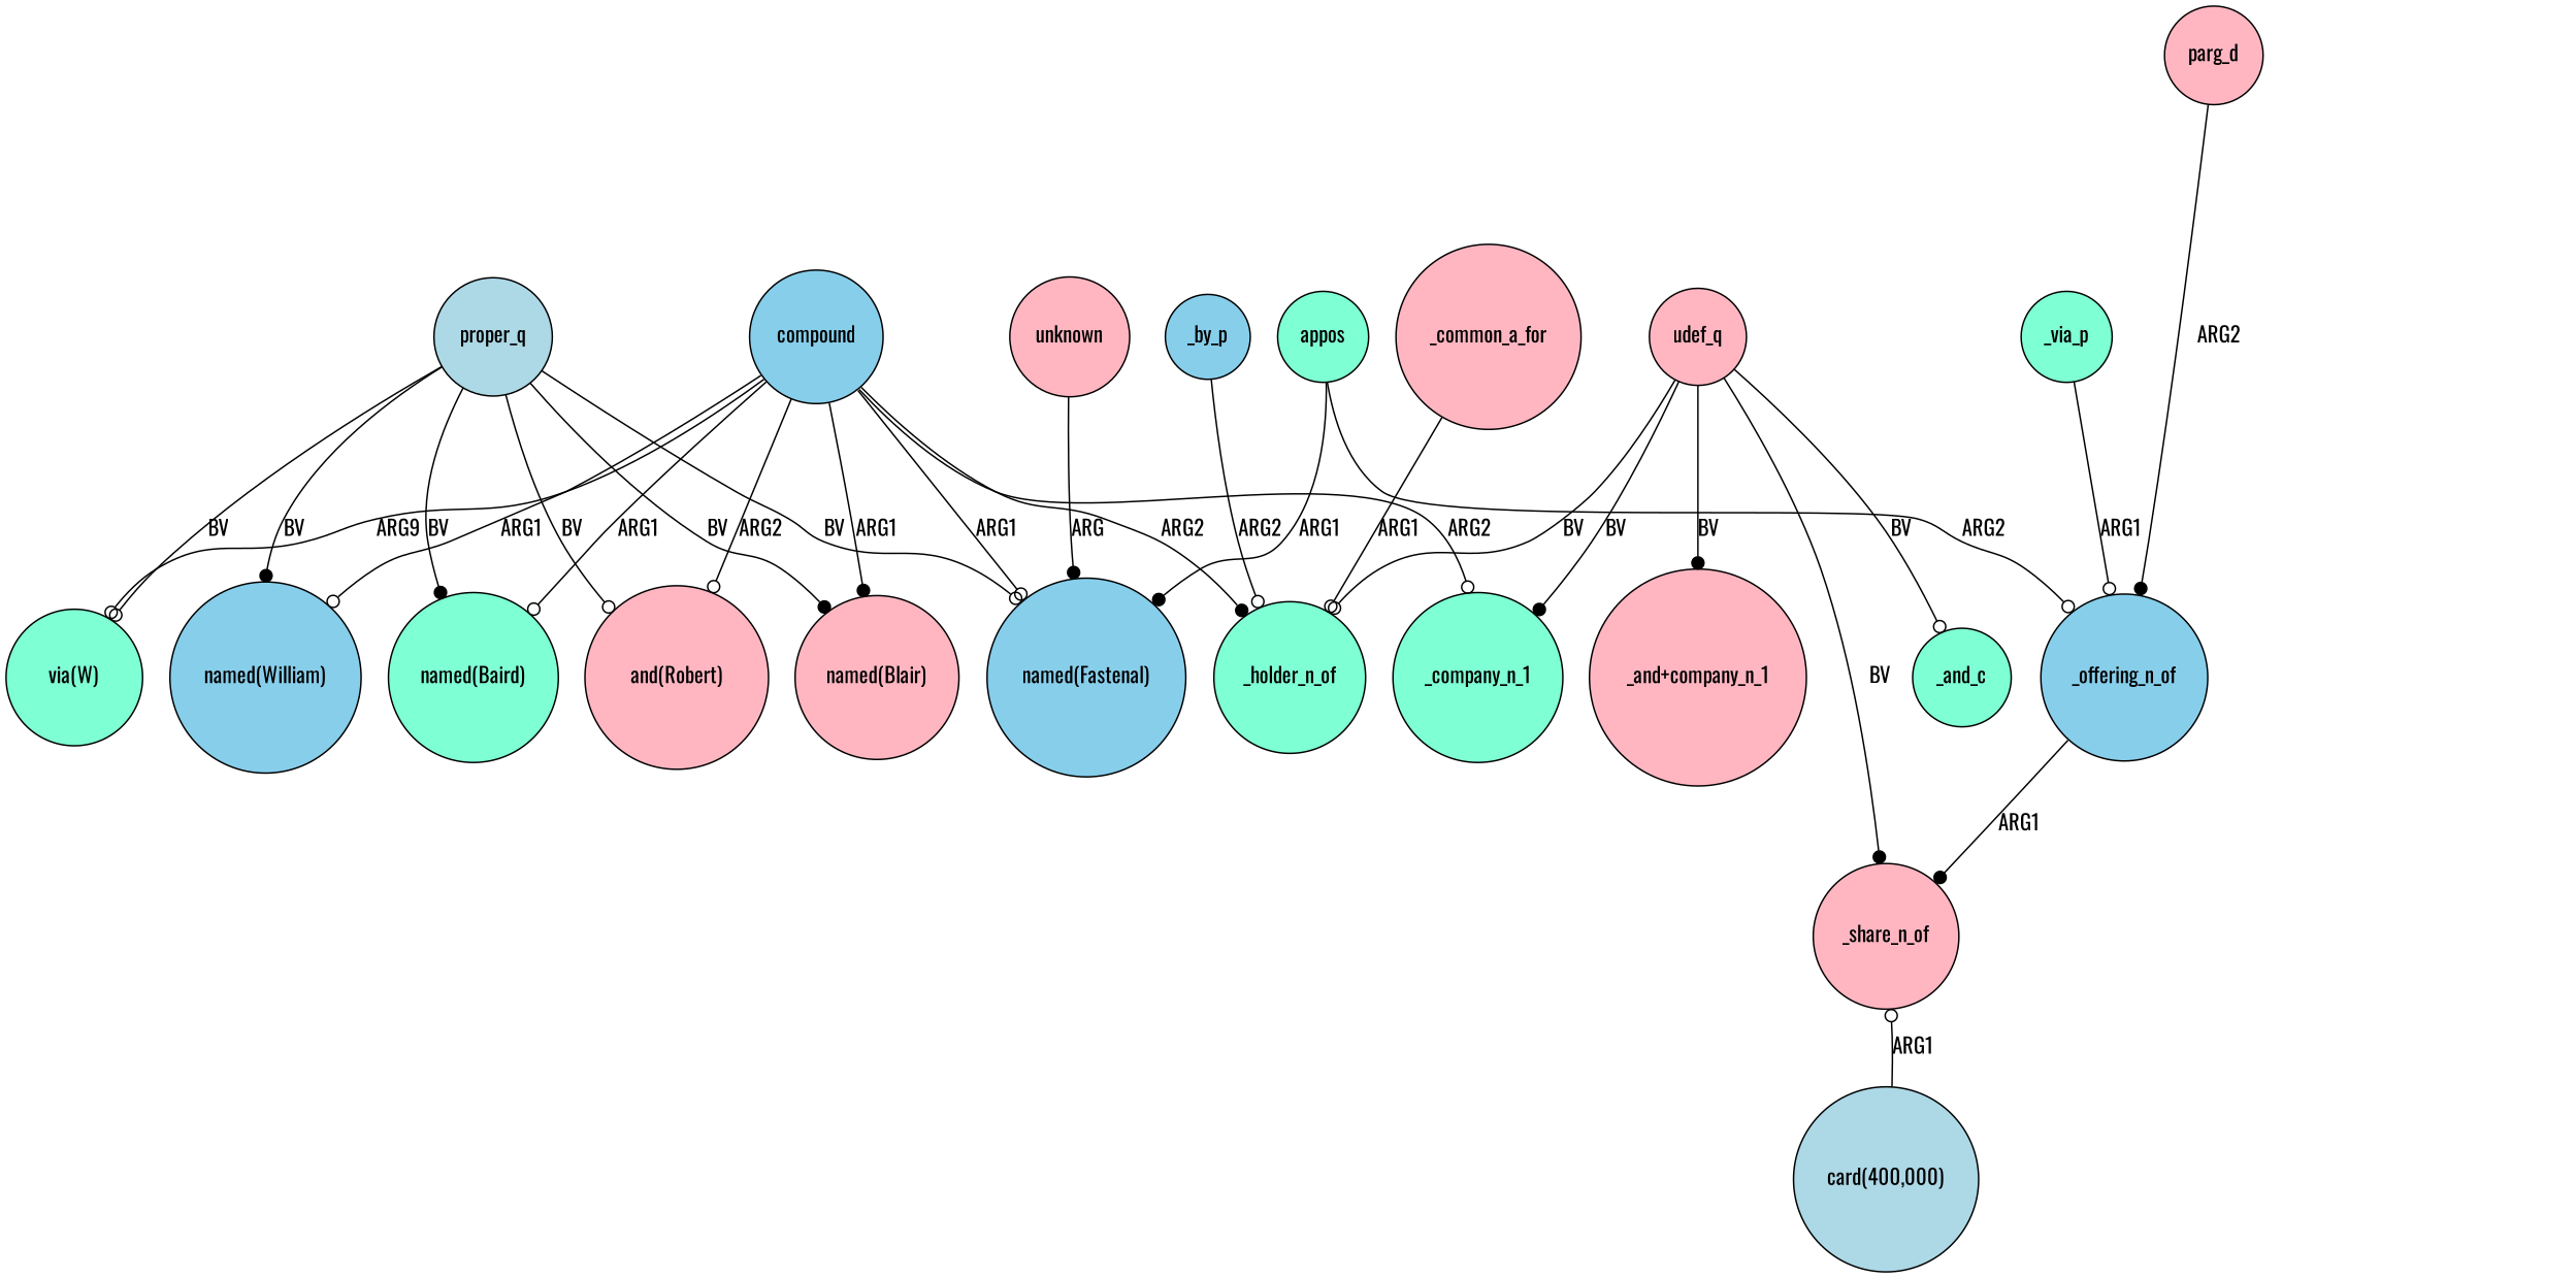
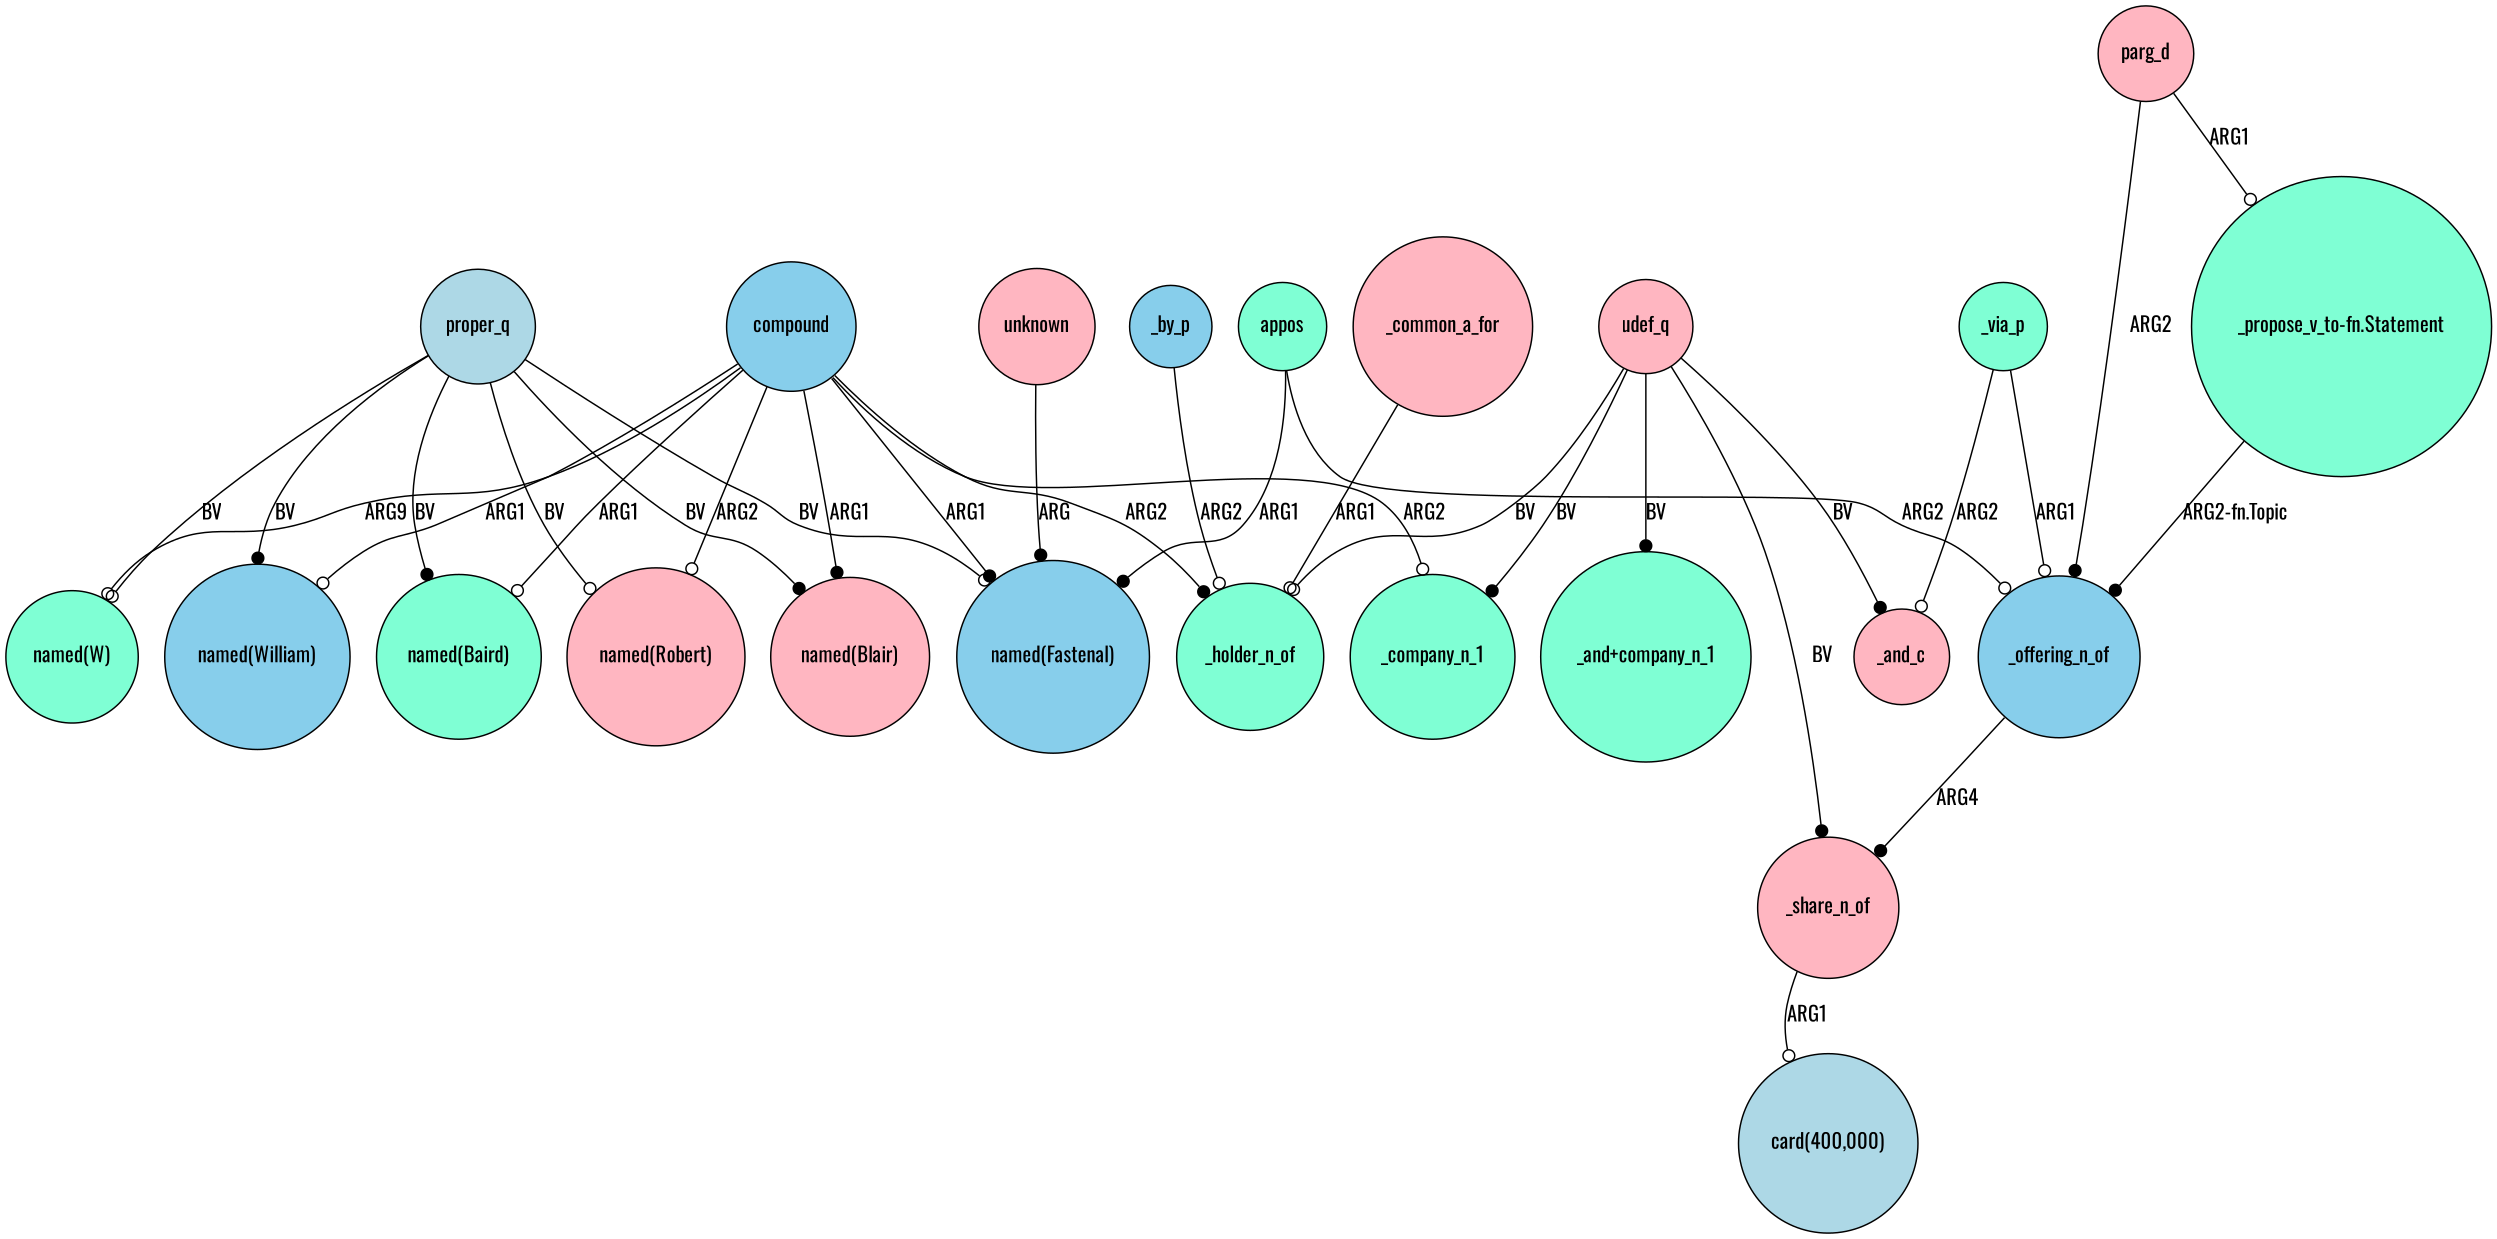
  digraph {
    fontname=Oswald
    node [fillcolor=aquamarine fontname=Oswald shape=circle style=filled]
    edge [arrowhead=odot fontname=Oswald]
    _by_p [fillcolor=skyblue]
    _holder_n_of
    _offering_n_of [fillcolor=skyblue]
    _share_n_of [fillcolor=lightpink]
+   "_propose_v_to-fn.Statement"
    proper_q [fillcolor=lightblue]
-   "named(W)" [label="via(W)"]
-   "named(Robert)" [fillcolor=lightpink label="and(Robert)"]
+   "named(W)"
+   "named(Robert)" [fillcolor=lightpink]
    "named(William)" [fillcolor=skyblue]
    "named(Blair)" [fillcolor=lightpink]
    "named(Fastenal)" [fillcolor=skyblue]
    "named(Baird)"
    _via_p
-   _and_c
+   _and_c [fillcolor=lightpink]
    compound [fillcolor=skyblue]
    _company_n_1
    parg_d [fillcolor=lightpink]
    appos
    udef_q [fillcolor=lightpink]
-   "_and+company_n_1" [fillcolor=lightpink]
+   "_and+company_n_1"
    _common_a_for [fillcolor=lightpink]
    unknown [fillcolor=lightpink]
    "card(400,000)" [fillcolor=lightblue]
    _by_p -> _holder_n_of [label=ARG2]
-   _offering_n_of -> _share_n_of [arrowhead=dot label=ARG1]
+   _offering_n_of -> _share_n_of [arrowhead=dot label=ARG4]
+   "_propose_v_to-fn.Statement" -> _offering_n_of [arrowhead=dot label="ARG2-fn.Topic"]
    proper_q -> "named(W)" [label=BV]
    proper_q -> "named(Robert)" [label=BV]
    proper_q -> "named(William)" [arrowhead=dot label=BV]
    proper_q -> "named(Blair)" [arrowhead=dot label=BV]
    proper_q -> "named(Fastenal)" [label=BV]
    proper_q -> "named(Baird)" [arrowhead=dot label=BV]
    _via_p -> _offering_n_of [label=ARG1]
+   _via_p -> _and_c [label=ARG2]
    compound -> _holder_n_of [arrowhead=dot label=ARG2]
    compound -> "named(W)" [label=ARG9]
    compound -> "named(Robert)" [label=ARG2]
    compound -> "named(William)" [label=ARG1]
    compound -> "named(Blair)" [arrowhead=dot label=ARG1]
-   compound -> "named(Fastenal)" [label=ARG1]
+   compound -> "named(Fastenal)" [arrowhead=dot label=ARG1]
    compound -> "named(Baird)" [label=ARG1]
    compound -> _company_n_1 [label=ARG2]
    parg_d -> _offering_n_of [arrowhead=dot label=ARG2]
+   parg_d -> "_propose_v_to-fn.Statement" [label=ARG1]
    appos -> _offering_n_of [label=ARG2]
    appos -> "named(Fastenal)" [arrowhead=dot label=ARG1]
    udef_q -> _holder_n_of [label=BV]
    udef_q -> _share_n_of [arrowhead=dot label=BV]
-   udef_q -> _and_c [label=BV]
+   udef_q -> _and_c [arrowhead=dot label=BV]
    udef_q -> _company_n_1 [arrowhead=dot label=BV]
    udef_q -> "_and+company_n_1" [arrowhead=dot label=BV]
    _common_a_for -> _holder_n_of [label=ARG1]
    unknown -> "named(Fastenal)" [arrowhead=dot label=ARG]
-   "card(400,000)" -> _share_n_of [label=ARG1]
+   _share_n_of -> "card(400,000)" [label=ARG1]
  }
